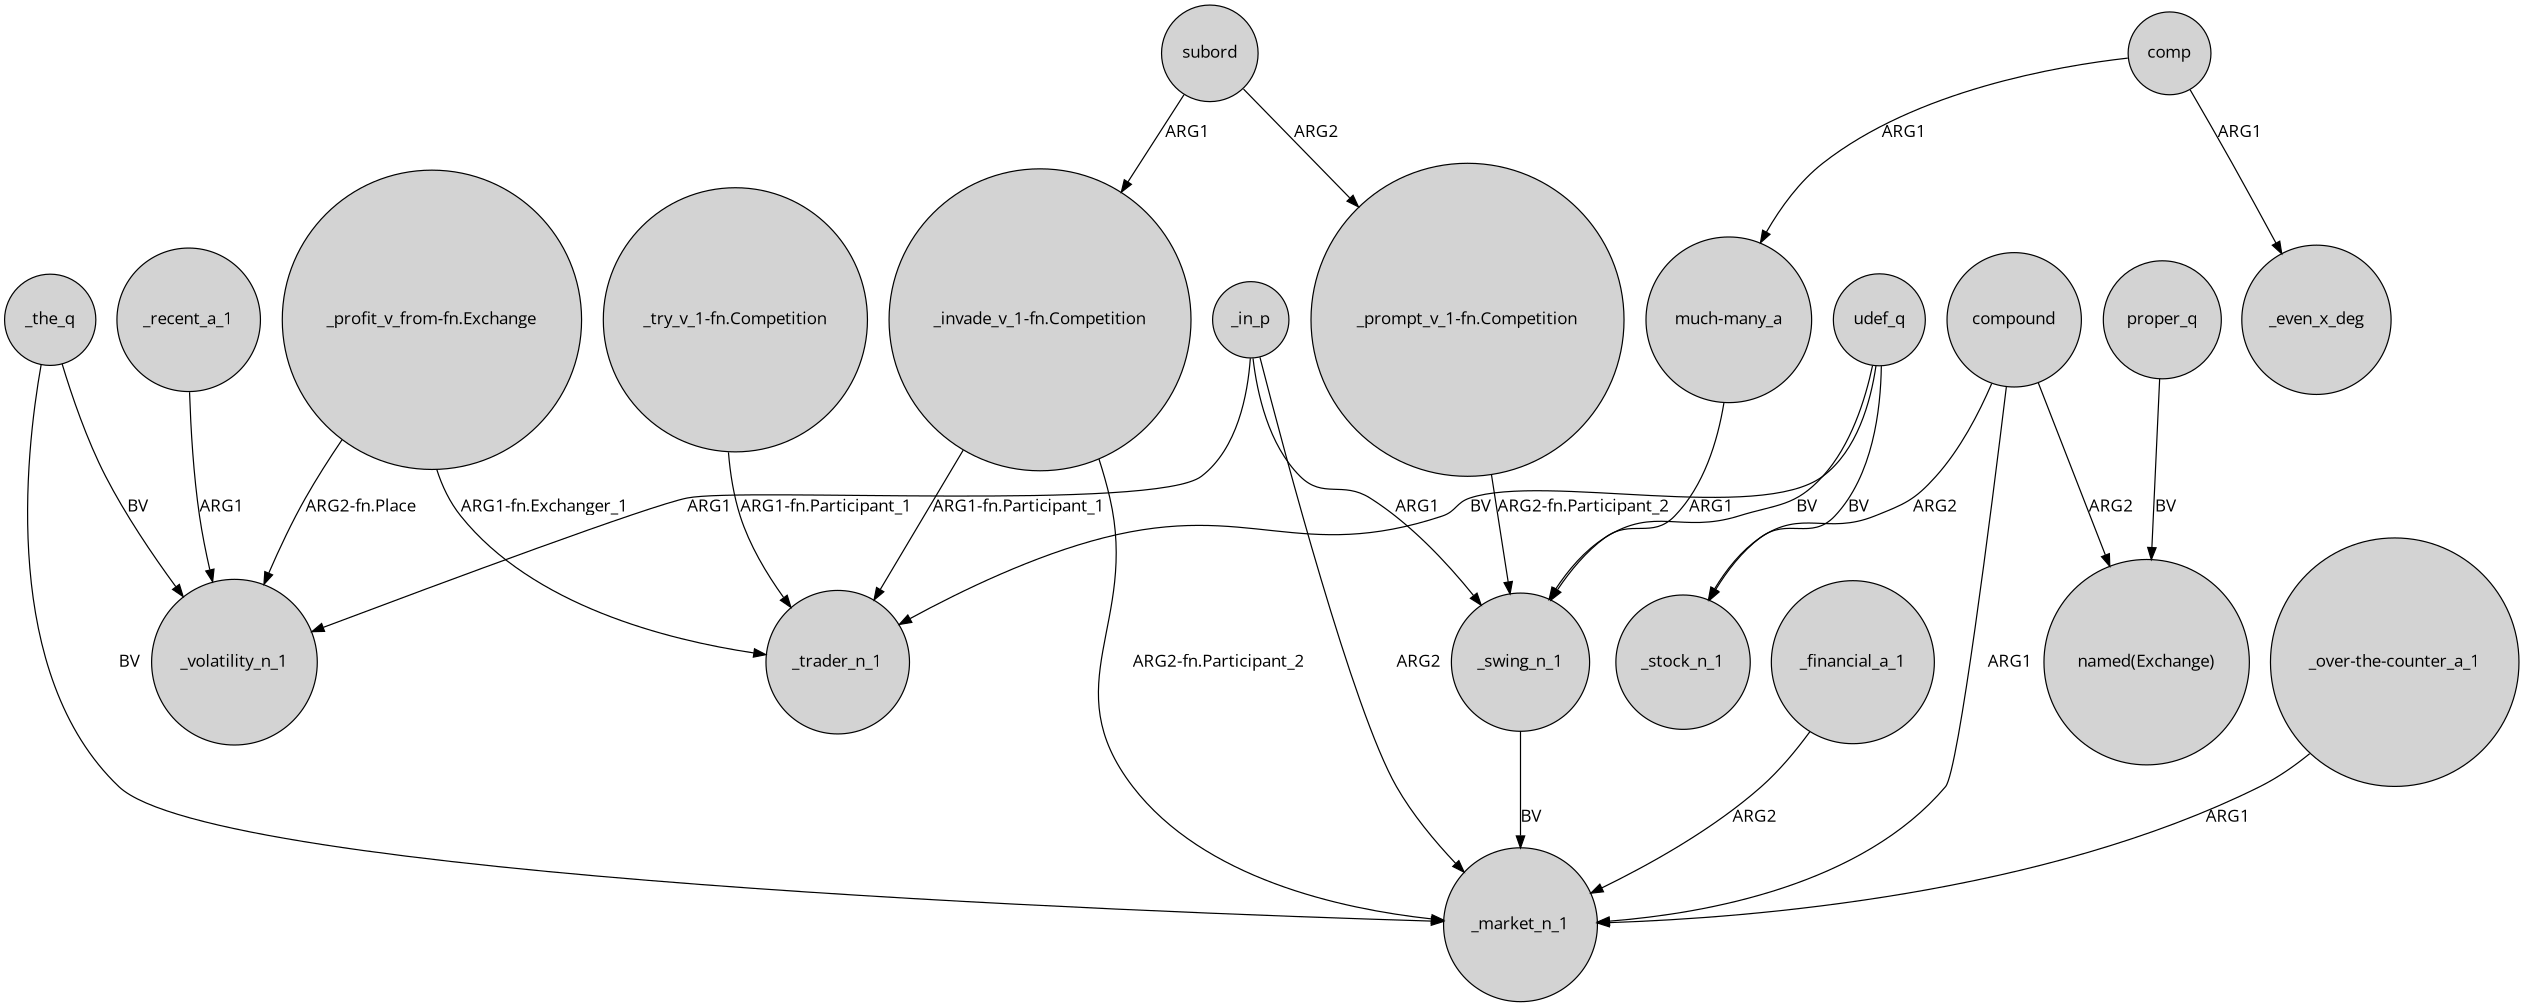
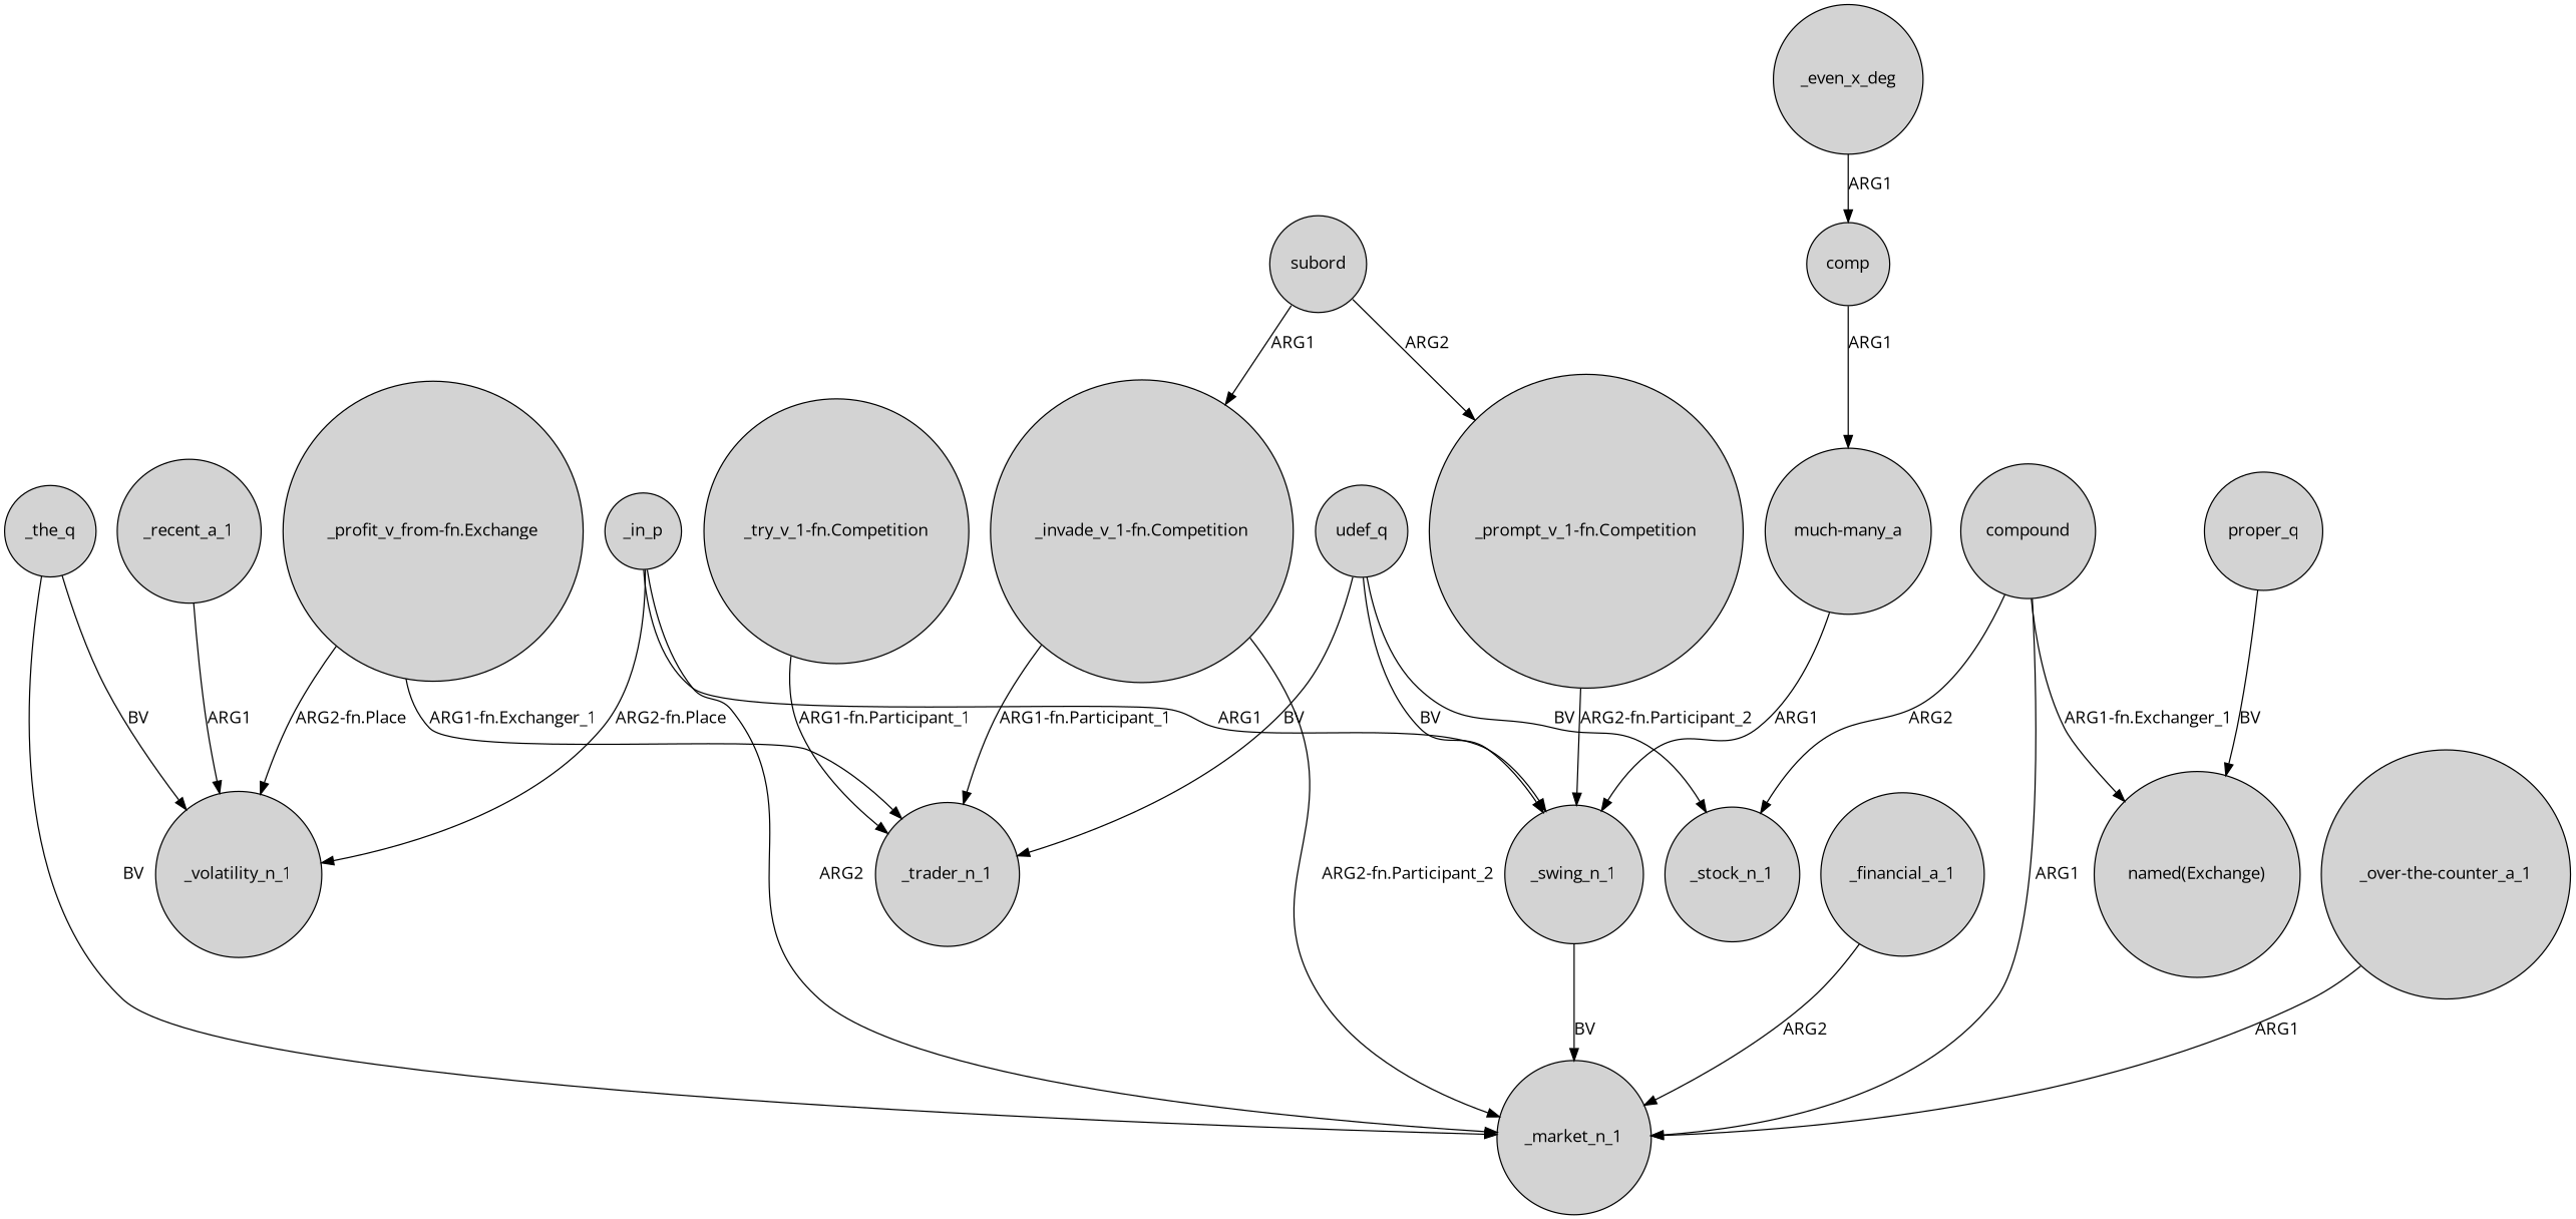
  digraph {
    fontname="Open Sans"
    node [fontname="Open Sans" shape=circle style=filled]
    edge [fontname="Open Sans"]
    udef_q
    _swing_n_1
    _trader_n_1
    _stock_n_1
    _market_n_1
    "_prompt_v_1-fn.Competition"
    "_invade_v_1-fn.Competition"
    "_try_v_1-fn.Competition"
    "_profit_v_from-fn.Exchange"
    _volatility_n_1
    _the_q
    n12 [label="named(Exchange)"]
    proper_q
    _financial_a_1
    _in_p
    subord
    comp
    "much-many_a"
    compound
    "_over-the-counter_a_1"
    _even_x_deg
    _recent_a_1
    udef_q -> _swing_n_1 [label=BV]
    udef_q -> _trader_n_1 [label=BV]
    udef_q -> _stock_n_1 [label=BV]
    _swing_n_1 -> _market_n_1 [label=BV]
    "_prompt_v_1-fn.Competition" -> _swing_n_1 [label="ARG2-fn.Participant_2"]
    "_invade_v_1-fn.Competition" -> _trader_n_1 [label="ARG1-fn.Participant_1"]
    "_invade_v_1-fn.Competition" -> _market_n_1 [label="ARG2-fn.Participant_2"]
    "_try_v_1-fn.Competition" -> _trader_n_1 [label="ARG1-fn.Participant_1"]
    "_profit_v_from-fn.Exchange" -> _trader_n_1 [label="ARG1-fn.Exchanger_1"]
    "_profit_v_from-fn.Exchange" -> _volatility_n_1 [label="ARG2-fn.Place"]
    _the_q -> _market_n_1 [label=BV]
    _the_q -> _volatility_n_1 [label=BV]
    proper_q -> n12 [label=BV]
    _financial_a_1 -> _market_n_1 [label=ARG2]
    _in_p -> _swing_n_1 [label=ARG1]
    _in_p -> _market_n_1 [label=ARG2]
-   _in_p -> _volatility_n_1 [label=ARG1]
+   _in_p -> _volatility_n_1 [label="ARG2-fn.Place"]
    subord -> "_prompt_v_1-fn.Competition" [label=ARG2]
    subord -> "_invade_v_1-fn.Competition" [label=ARG1]
    comp -> "much-many_a" [label=ARG1]
    "much-many_a" -> _swing_n_1 [label=ARG1]
    compound -> _stock_n_1 [label=ARG2]
    compound -> _market_n_1 [label=ARG1]
-   compound -> n12 [label=ARG2]
+   compound -> n12 [label="ARG1-fn.Exchanger_1"]
    "_over-the-counter_a_1" -> _market_n_1 [label=ARG1]
-   comp -> _even_x_deg [label=ARG1]
+   _even_x_deg -> comp [label=ARG1]
    _recent_a_1 -> _volatility_n_1 [label=ARG1]
  }
